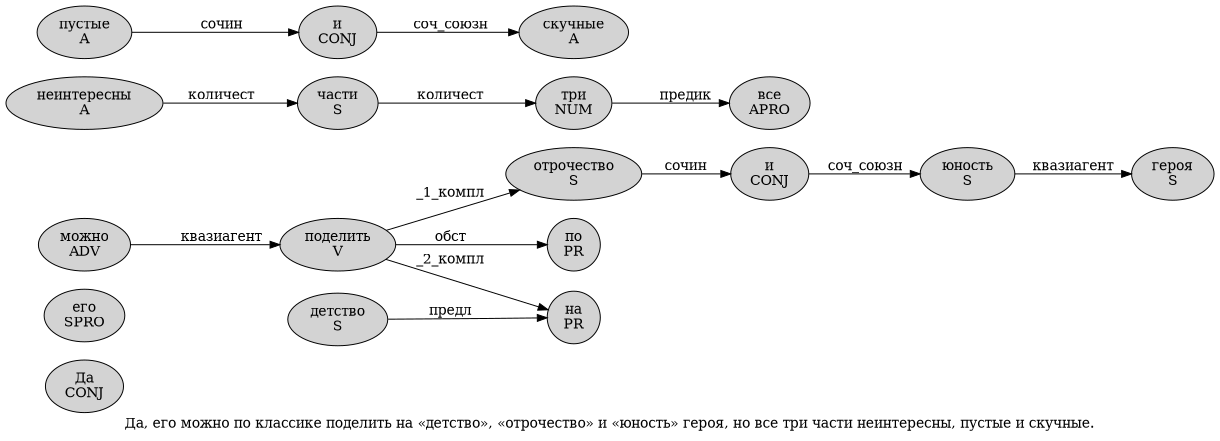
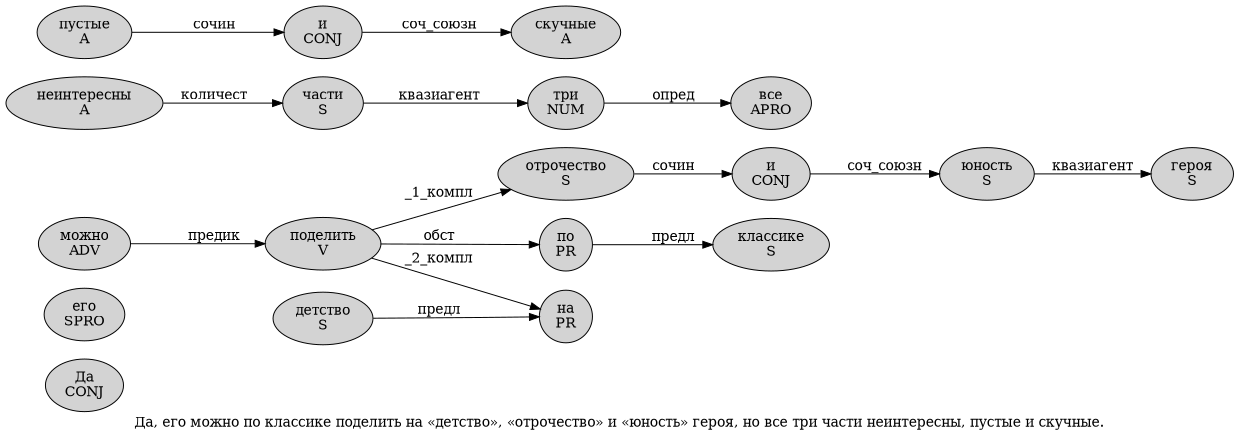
  digraph {
    label="Да, его можно по классике поделить на «детство», «отрочество» и «юность» героя, но все три части неинтересны, пустые и скучные."
    rankdir=LR
    node [fillcolor=lightgray penwidth=1 shape=ellipse style=filled]
    n1 [label="Да\nCONJ"]
    n2 [label="его\nSPRO"]
    n3 [label="можно\nADV"]
    n4 [label="поделить\nV"]
    n5 [label="по\nPR"]
    n6 [label="на\nPR"]
    n7 [label="отрочество\nS"]
+   n8 [label="классике\nS"]
    n9 [label="и\nCONJ"]
    n10 [label="детство\nS"]
    n11 [label="юность\nS"]
    n12 [label="героя\nS"]
    n13 [label="неинтересны\nA"]
    n14 [label="части\nS"]
    n15 [label="все\nAPRO"]
    n16 [label="три\nNUM"]
    n17 [label="пустые\nA"]
    n18 [label="и\nCONJ"]
    n19 [label="скучные\nA"]
-   n3 -> n4 [label="квазиагент"]
+   n3 -> n4 [label="предик"]
    n4 -> n5 [label="обст"]
    n4 -> n6 [label="_2_компл"]
    n4 -> n7 [label="_1_компл"]
+   n5 -> n8 [label="предл"]
    n7 -> n9 [label="сочин"]
    n9 -> n11 [label="соч_союзн"]
    n10 -> n6 [label="предл"]
    n11 -> n12 [label="квазиагент"]
    n13 -> n14 [label="количест"]
-   n14 -> n16 [label="количест"]
-   n16 -> n15 [label="предик"]
+   n14 -> n16 [label="квазиагент"]
+   n16 -> n15 [label="опред"]
    n17 -> n18 [label="сочин"]
    n18 -> n19 [label="соч_союзн"]
  }
